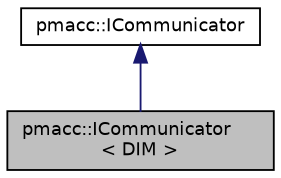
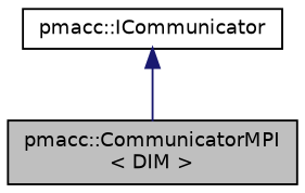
  digraph {
    node [color=black fontname=Helvetica fontsize=10 shape=record style=filled]
-   n1 [fillcolor=grey75 fontcolor=black height=0.2 label="pmacc::ICommunicator\l\< DIM \>" width=0.4]
+   n1 [fillcolor=grey75 fontcolor=black height=0.2 label="pmacc::CommunicatorMPI\l\< DIM \>" width=0.4]
    n2 [fillcolor=white height=0.2 label="pmacc::ICommunicator" width=0.4]
    n2 -> n1 [color=midnightblue dir=back fontname=Helvetica fontsize=10 labelfontname=Helvetica labelfontsize=10 style=solid]
  }
